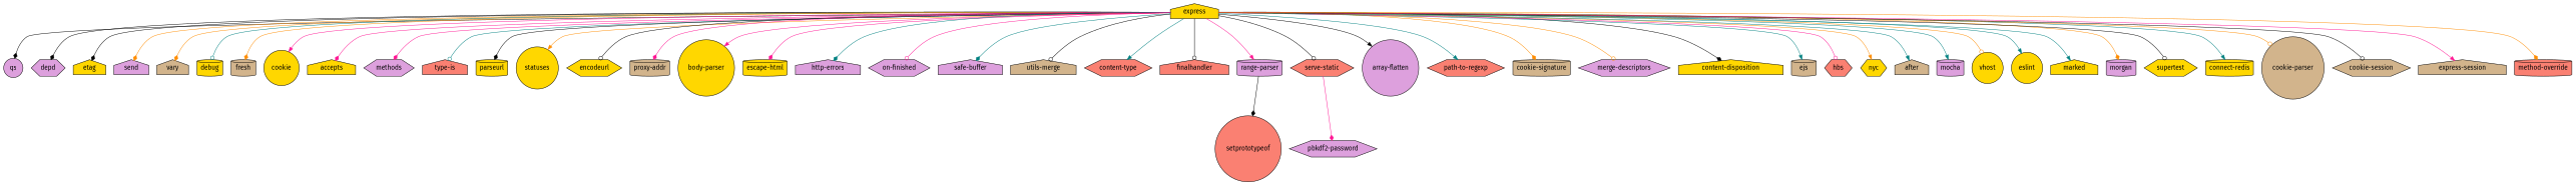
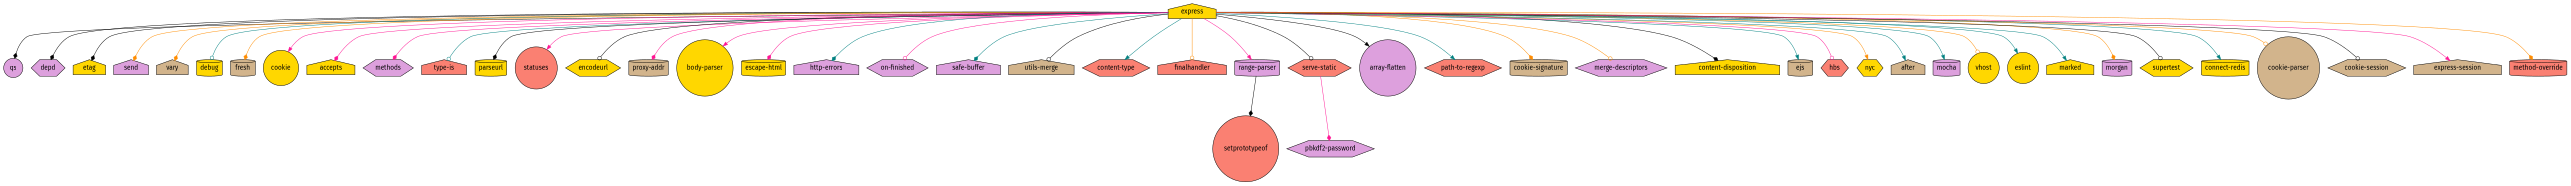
  digraph {
    fontname="Fira Sans"
    node [fillcolor=gold fontname="Fira Sans" shape=house style=filled]
    edge [arrowhead=diamond color=black fontname="Fira Sans"]
    qs [fillcolor=plum shape=circle]
    express
    depd [fillcolor=plum shape=hexagon]
    etag
    send [fillcolor=plum]
    vary [fillcolor=tan]
    debug [shape=cylinder]
    fresh [fillcolor=tan shape=cylinder]
    cookie [shape=circle]
    accepts
    methods [fillcolor=plum shape=hexagon]
    "type-is" [fillcolor=salmon]
    parseurl [shape=cylinder]
-   statuses [shape=circle]
+   statuses [fillcolor=salmon shape=circle]
    encodeurl [shape=hexagon]
    "proxy-addr" [fillcolor=tan shape=cylinder]
    "body-parser" [shape=circle]
    "escape-html" [shape=cylinder]
    "http-errors" [fillcolor=plum]
    "on-finished" [fillcolor=plum shape=hexagon]
    "safe-buffer" [fillcolor=plum]
    "utils-merge" [fillcolor=tan]
    "content-type" [fillcolor=salmon shape=hexagon]
    finalhandler [fillcolor=salmon]
    "range-parser" [fillcolor=plum shape=cylinder]
    "serve-static" [fillcolor=salmon shape=hexagon]
    "array-flatten" [fillcolor=plum shape=circle]
    "path-to-regexp" [fillcolor=salmon shape=hexagon]
    "cookie-signature" [fillcolor=tan shape=cylinder]
    "merge-descriptors" [fillcolor=plum shape=hexagon]
    "content-disposition"
    ejs [fillcolor=tan shape=cylinder]
    hbs [fillcolor=salmon shape=hexagon]
    nyc [shape=hexagon]
    after [fillcolor=tan]
    mocha [fillcolor=plum shape=cylinder]
    vhost [shape=circle]
    eslint [shape=circle]
    marked
    morgan [fillcolor=plum shape=cylinder]
    supertest [shape=hexagon]
    "connect-redis" [shape=cylinder]
    "cookie-parser" [fillcolor=tan shape=circle]
    "cookie-session" [fillcolor=tan shape=hexagon]
    "express-session" [fillcolor=tan]
    "method-override" [fillcolor=salmon shape=cylinder]
    setprototypeof [fillcolor=salmon shape=circle]
    "pbkdf2-password" [fillcolor=plum shape=hexagon]
    express -> qs
    express -> depd
    express -> etag
    express -> send [color=darkorange]
    express -> vary [color=darkorange]
    express -> debug [arrowhead=odot color=teal]
    express -> fresh [color=darkorange]
    express -> cookie [arrowhead=normal color=deeppink]
    express -> accepts [color=deeppink]
    express -> methods [color=deeppink]
    express -> "type-is" [arrowhead=odot color=teal]
    express -> parseurl
-   express -> statuses [arrowhead=normal color=darkorange]
+   express -> statuses [arrowhead=normal color=deeppink]
    express -> encodeurl [arrowhead=odot]
    express -> "proxy-addr" [color=deeppink]
    express -> "body-parser" [arrowhead=normal color=deeppink]
    express -> "escape-html" [color=deeppink]
    express -> "http-errors" [color=teal]
    express -> "on-finished" [arrowhead=odot color=deeppink]
    express -> "safe-buffer" [color=teal]
    express -> "utils-merge" [arrowhead=odot]
    express -> "content-type" [arrowhead=normal color=teal]
-   express -> finalhandler [arrowhead=odot]
+   express -> finalhandler [arrowhead=odot color=darkorange]
    express -> "range-parser" [arrowhead=normal color=deeppink]
    express -> "serve-static" [arrowhead=odot]
    express -> "array-flatten" [arrowhead=normal]
    express -> "path-to-regexp" [arrowhead=normal color=teal]
    express -> "cookie-signature" [color=darkorange]
    express -> "merge-descriptors" [arrowhead=odot color=darkorange]
    express -> "content-disposition"
    express -> ejs [arrowhead=normal color=teal]
    express -> hbs [arrowhead=odot color=deeppink]
    express -> nyc [arrowhead=normal color=darkorange]
    express -> after [arrowhead=normal color=teal]
    express -> mocha [arrowhead=normal color=teal]
    express -> vhost [arrowhead=odot color=darkorange]
    express -> eslint [arrowhead=normal color=teal]
    express -> marked [arrowhead=normal color=teal]
    express -> morgan [color=darkorange]
    express -> supertest [arrowhead=odot]
    express -> "connect-redis" [arrowhead=normal color=teal]
    express -> "cookie-parser" [arrowhead=odot color=darkorange]
    express -> "cookie-session" [arrowhead=odot]
    express -> "express-session" [arrowhead=normal color=deeppink]
    express -> "method-override" [color=darkorange]
    "range-parser" -> setprototypeof
    "serve-static" -> "pbkdf2-password" [color=deeppink]
  }
